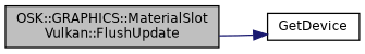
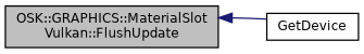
  digraph {
    rankdir=LR
    node [color=black fontname=Helvetica fontsize=10 shape=record style=filled]
    n1 [fillcolor=grey75 fontcolor=black height=0.2 label="OSK::GRAPHICS::MaterialSlot\lVulkan::FlushUpdate" width=0.4]
    n2 [fillcolor=white height=0.2 label=GetDevice width=0.4]
-   n1 -> n2 [color=midnightblue fontname=Helvetica fontsize=10 labelfontname=Helvetica labelfontsize=10 style=solid]
+   n2 -> n1 [color=midnightblue fontname=Helvetica fontsize=10 labelfontname=Helvetica labelfontsize=10 style=solid]
  }
